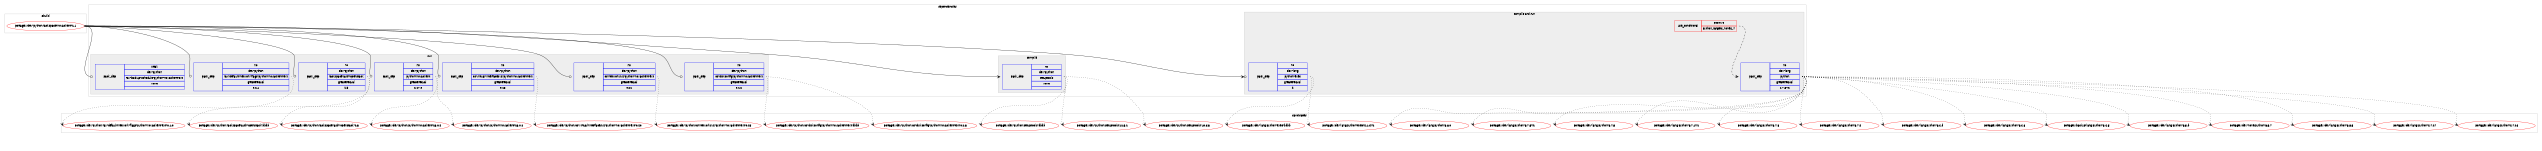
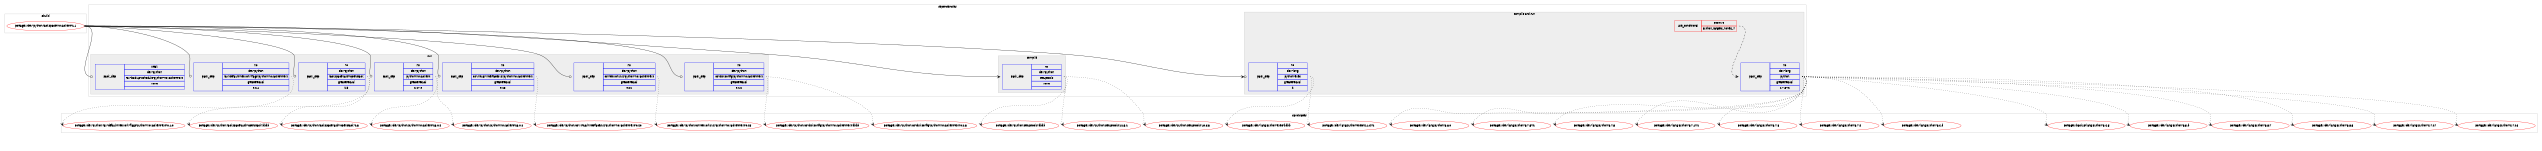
  digraph {
    compound=true
    concentrate=true
    fontname=Helvetica
    fontsize=10
    newrank=true
    rankdir=TB
    ranksep=1.5
    node [color=red fontname=Helvetica fontsize=10]
    edge [arrowhead=vee headport=w style=dotted tailport=e weight=100]
    n1 [label="portage://dev-python/rackspace-novaclient-1.4" width=4]
    n2 [color=blue label=<<TABLE BORDER="0" CELLBORDER="1" CELLSPACING="0" CELLPADDING="4" WIDTH="220"><TR><TD ROWSPAN="6" CELLPADDING="30">pack_dep</TD></TR><TR><TD WIDTH="110">no</TD></TR><TR><TD>dev-python</TD></TR><TR><TD>setuptools</TD></TR><TR><TD>none</TD></TR><TR><TD></TD></TR></TABLE>> shape=none]
    n3 [color=blue label=<<TABLE BORDER="0" CELLBORDER="1" CELLSPACING="0" CELLPADDING="4" WIDTH="220"><TR><TD ROWSPAN="6" CELLPADDING="30">pack_dep</TD></TR><TR><TD WIDTH="110">no</TD></TR><TR><TD>dev-lang</TD></TR><TR><TD>python</TD></TR><TR><TD>greaterequal</TD></TR><TR><TD>2.7.5-r2</TD></TR></TABLE>> shape=none]
    n4 [label=<<TABLE BORDER="0" CELLBORDER="1" CELLSPACING="0" CELLPADDING="4"><TR><TD ROWSPAN="3" CELLPADDING="10">use_conditional</TD></TR><TR><TD>positive</TD></TR><TR><TD>python_targets_none2_7</TD></TR></TABLE>> shape=none]
    n5 [color=blue label=<<TABLE BORDER="0" CELLBORDER="1" CELLSPACING="0" CELLPADDING="4" WIDTH="220"><TR><TD ROWSPAN="6" CELLPADDING="30">pack_dep</TD></TR><TR><TD WIDTH="110">no</TD></TR><TR><TD>dev-lang</TD></TR><TR><TD>python-exec</TD></TR><TR><TD>greaterequal</TD></TR><TR><TD>2</TD></TR></TABLE>> shape=none]
    n6 [color=blue label=<<TABLE BORDER="0" CELLBORDER="1" CELLSPACING="0" CELLPADDING="4" WIDTH="220"><TR><TD ROWSPAN="6" CELLPADDING="30">pack_dep</TD></TR><TR><TD WIDTH="110">no</TD></TR><TR><TD>dev-python</TD></TR><TR><TD>os-diskconfig-python-novaclient-ext</TD></TR><TR><TD>greaterequal</TD></TR><TR><TD>0.1.2</TD></TR></TABLE>> shape=none]
    n7 [color=blue label=<<TABLE BORDER="0" CELLBORDER="1" CELLSPACING="0" CELLPADDING="4" WIDTH="220"><TR><TD ROWSPAN="6" CELLPADDING="30">pack_dep</TD></TR><TR><TD WIDTH="110">no</TD></TR><TR><TD>dev-python</TD></TR><TR><TD>os-networksv2-python-novaclient-ext</TD></TR><TR><TD>greaterequal</TD></TR><TR><TD>0.21</TD></TR></TABLE>> shape=none]
    n8 [color=blue label=<<TABLE BORDER="0" CELLBORDER="1" CELLSPACING="0" CELLPADDING="4" WIDTH="220"><TR><TD ROWSPAN="6" CELLPADDING="30">pack_dep</TD></TR><TR><TD WIDTH="110">no</TD></TR><TR><TD>dev-python</TD></TR><TR><TD>os-virtual-interfacesv2-python-novaclient-ext</TD></TR><TR><TD>greaterequal</TD></TR><TR><TD>0.15</TD></TR></TABLE>> shape=none]
    n9 [color=blue label=<<TABLE BORDER="0" CELLBORDER="1" CELLSPACING="0" CELLPADDING="4" WIDTH="220"><TR><TD ROWSPAN="6" CELLPADDING="30">pack_dep</TD></TR><TR><TD WIDTH="110">no</TD></TR><TR><TD>dev-python</TD></TR><TR><TD>python-novaclient</TD></TR><TR><TD>greaterequal</TD></TR><TR><TD>2.17.0</TD></TR></TABLE>> shape=none]
    n10 [color=blue label=<<TABLE BORDER="0" CELLBORDER="1" CELLSPACING="0" CELLPADDING="4" WIDTH="220"><TR><TD ROWSPAN="6" CELLPADDING="30">pack_dep</TD></TR><TR><TD WIDTH="110">no</TD></TR><TR><TD>dev-python</TD></TR><TR><TD>rackspace-auth-openstack</TD></TR><TR><TD>greaterequal</TD></TR><TR><TD>1.3</TD></TR></TABLE>> shape=none]
    n11 [color=blue label=<<TABLE BORDER="0" CELLBORDER="1" CELLSPACING="0" CELLPADDING="4" WIDTH="220"><TR><TD ROWSPAN="6" CELLPADDING="30">pack_dep</TD></TR><TR><TD WIDTH="110">no</TD></TR><TR><TD>dev-python</TD></TR><TR><TD>rax-default-network-flags-python-novaclient-ext</TD></TR><TR><TD>greaterequal</TD></TR><TR><TD>0.2.4</TD></TR></TABLE>> shape=none]
    n12 [color=blue label=<<TABLE BORDER="0" CELLBORDER="1" CELLSPACING="0" CELLPADDING="4" WIDTH="220"><TR><TD ROWSPAN="6" CELLPADDING="30">pack_dep</TD></TR><TR><TD WIDTH="110">weak</TD></TR><TR><TD>dev-python</TD></TR><TR><TD>rax-backup-schedule-python-novaclient-ext</TD></TR><TR><TD>none</TD></TR><TR><TD></TD></TR></TABLE>> shape=none]
    n13 [label="portage://dev-python/setuptools-40.6.3" width=4]
    n14 [label="portage://dev-python/setuptools-41.5.1" width=4]
    n15 [label="portage://dev-python/setuptools-9999" width=4]
    n16 [label="portage://dev-lang/python-2.7.16" width=4]
    n17 [label="portage://dev-lang/python-2.7.17" width=4]
    n18 [label="portage://dev-lang/python-3.5.5" width=4]
-   n19 [label="portage://dev-none/python-3.5.7" width=4]
+   n19 [label="portage://dev-lang/python-3.5.7" width=4]
    n20 [label="portage://dev-lang/python-3.5.9" width=4]
    n21 [label="portage://backup-lang/python-3.6.5" width=4]
-   n22 [label="portage://dev-lang/python-3.6.8" width=4]
    n23 [label="portage://dev-lang/python-3.6.9" width=4]
    n24 [label="portage://dev-lang/python-3.7.2" width=4]
    n25 [label="portage://dev-lang/python-3.7.3" width=4]
    n26 [label="portage://dev-lang/python-3.7.4-r1" width=4]
    n27 [label="portage://dev-lang/python-3.7.5" width=4]
    n28 [label="portage://dev-lang/python-3.7.5-r1" width=4]
    n29 [label="portage://dev-lang/python-3.8.0" width=4]
    n30 [label="portage://dev-lang/python-exec-2.4.6-r1" width=4]
    n31 [label="portage://dev-lang/python-exec-9999" width=4]
    n32 [label="portage://dev-python/os-diskconfig-python-novaclient-ext-0.1.3" width=4]
    n33 [label="portage://dev-python/os-diskconfig-python-novaclient-ext-9999" width=4]
    n34 [label="portage://dev-python/os-networksv2-python-novaclient-ext-0.26" width=4]
    n35 [label="portage://dev-python/os-virtual-interfacesv2-python-novaclient-ext-0.20" width=4]
    n36 [label="portage://dev-python/python-novaclient-13.0.1" width=4]
    n37 [label="portage://dev-python/python-novaclient-13.0.2" width=4]
    n38 [label="portage://dev-python/rackspace-auth-openstack-1.3" width=4]
    n39 [label="portage://dev-python/rackspace-auth-openstack-9999" width=4]
    n40 [label="portage://dev-python/rax-default-network-flags-python-novaclient-ext-0.4.0" width=4]
    subgraph cluster_1 {
      color=gray
      label=<<i>ebuild</i>>
      rank=same
      n1
    }
    subgraph cluster_2 {
      color=gray
      label=<<i>dependencies</i>>
      subgraph cluster_3 {
        color=gray
        fillcolor="#eeeeee"
        label=<<i>compile</i>>
        style=filled
        subgraph sub_4 {
          color=gray
          fillcolor="#eeeeee"
          label=<<i>compile</i>>
          style=filled
          n2
        }
      }
      subgraph cluster_5 {
        color=gray
        fillcolor="#eeeeee"
        label=<<i>compile and run</i>>
        style=filled
        subgraph sub_6 {
          color=gray
          fillcolor="#eeeeee"
          label=<<i>compile and run</i>>
          style=filled
          n4
          subgraph sub_7 {
            color=gray
            fillcolor="#eeeeee"
            label=<<i>compile and run</i>>
            style=filled
            n3
          }
        }
        subgraph sub_8 {
          color=gray
          fillcolor="#eeeeee"
          label=<<i>compile and run</i>>
          style=filled
          n5
        }
      }
      subgraph cluster_9 {
        color=gray
        fillcolor="#eeeeee"
        label=<<i>run</i>>
        style=filled
        subgraph sub_10 {
          color=gray
          fillcolor="#eeeeee"
          label=<<i>run</i>>
          style=filled
          n6
        }
        subgraph sub_11 {
          color=gray
          fillcolor="#eeeeee"
          label=<<i>run</i>>
          style=filled
          n7
        }
        subgraph sub_12 {
          color=gray
          fillcolor="#eeeeee"
          label=<<i>run</i>>
          style=filled
          n8
        }
        subgraph sub_13 {
          color=gray
          fillcolor="#eeeeee"
          label=<<i>run</i>>
          style=filled
          n9
        }
        subgraph sub_14 {
          color=gray
          fillcolor="#eeeeee"
          label=<<i>run</i>>
          style=filled
          n10
        }
        subgraph sub_15 {
          color=gray
          fillcolor="#eeeeee"
          label=<<i>run</i>>
          style=filled
          n11
        }
        subgraph sub_16 {
          color=gray
          fillcolor="#eeeeee"
          label=<<i>run</i>>
          style=filled
          n12
        }
      }
    }
    subgraph cluster_17 {
      color=gray
      label=<<i>candidates</i>>
      rank=same
      subgraph sub_18 {
        color=black
        label=<<i>candidates</i>>
        nodesep=1
        rank=same
        n13
        n14
        n15
      }
      subgraph sub_19 {
        color=black
        label=<<i>candidates</i>>
        nodesep=1
        rank=same
        n16
        n17
        n18
        n19
        n20
        n21
-       n22
        n23
        n24
        n25
        n26
        n27
        n28
        n29
      }
      subgraph sub_20 {
        color=black
        label=<<i>candidates</i>>
        nodesep=1
        rank=same
        n30
        n31
      }
      subgraph sub_21 {
        color=black
        label=<<i>candidates</i>>
        nodesep=1
        rank=same
        n32
        n33
      }
      subgraph sub_22 {
        color=black
        label=<<i>candidates</i>>
        nodesep=1
        rank=same
        n34
      }
      subgraph sub_23 {
        color=black
        label=<<i>candidates</i>>
        nodesep=1
        rank=same
        n35
      }
      subgraph sub_24 {
        color=black
        label=<<i>candidates</i>>
        nodesep=1
        rank=same
        n36
        n37
      }
      subgraph sub_25 {
        color=black
        label=<<i>candidates</i>>
        nodesep=1
        rank=same
        n38
        n39
      }
      subgraph sub_26 {
        color=black
        label=<<i>candidates</i>>
        nodesep=1
        rank=same
        n40
      }
      subgraph sub_27 {
        color=black
        label=<<i>candidates</i>>
        nodesep=1
        rank=same
      }
    }
    n1 -> n2 [style=solid weight=20]
    n1 -> n5 [arrowhead=odotvee style=solid weight=20]
    n1 -> n6 [arrowhead=odot style=solid weight=20]
    n1 -> n7 [arrowhead=odot style=solid weight=20]
    n1 -> n8 [arrowhead=odot style=solid weight=20]
    n1 -> n9 [arrowhead=odot style=solid weight=20]
    n1 -> n10 [arrowhead=odot style=solid weight=20]
    n1 -> n11 [arrowhead=odot style=solid weight=20]
    n1 -> n12 [arrowhead=odot style=solid weight=20]
    n2 -> n13
    n2 -> n14
    n2 -> n15
    n3 -> n16
    n3 -> n17
    n3 -> n18
    n3 -> n19
    n3 -> n20
    n3 -> n21
-   n3 -> n22
    n3 -> n23
    n3 -> n24
    n3 -> n25
    n3 -> n26
    n3 -> n27
    n3 -> n28
    n3 -> n29
    n4 -> n3 [style=dashed weight=20]
    n5 -> n30
    n5 -> n31
    n6 -> n32
    n6 -> n33
    n7 -> n34
    n8 -> n35
    n9 -> n36
    n9 -> n37
    n10 -> n38
    n10 -> n39
    n11 -> n40
  }
